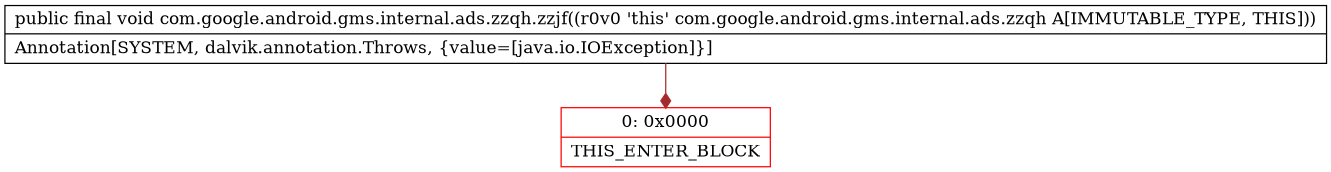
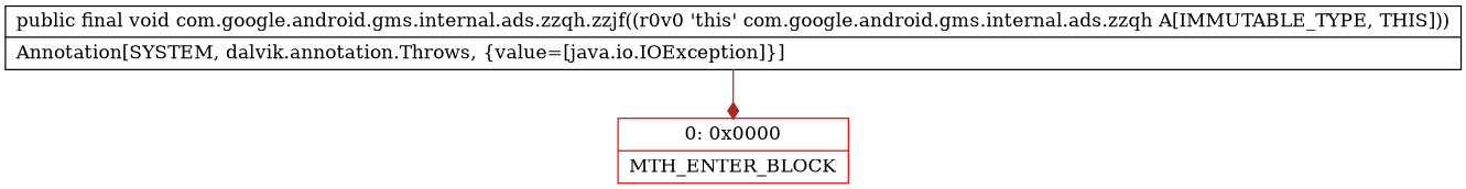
  digraph {
    node [shape=record]
-   n1 [color=red label="{0\:\ 0x0000|THIS_ENTER_BLOCK\l}"]
+   n1 [color=red label="{0\:\ 0x0000|MTH_ENTER_BLOCK\l}"]
    n2 [label="{public final void com.google.android.gms.internal.ads.zzqh.zzjf((r0v0 'this' com.google.android.gms.internal.ads.zzqh A[IMMUTABLE_TYPE, THIS]))  | Annotation[SYSTEM, dalvik.annotation.Throws, \{value=[java.io.IOException]\}]\l}"]
    subgraph cluster_1 {
      label="R(0)"
    }
    n2 -> n1 [color=brown arrowhead=diamond]
  }
